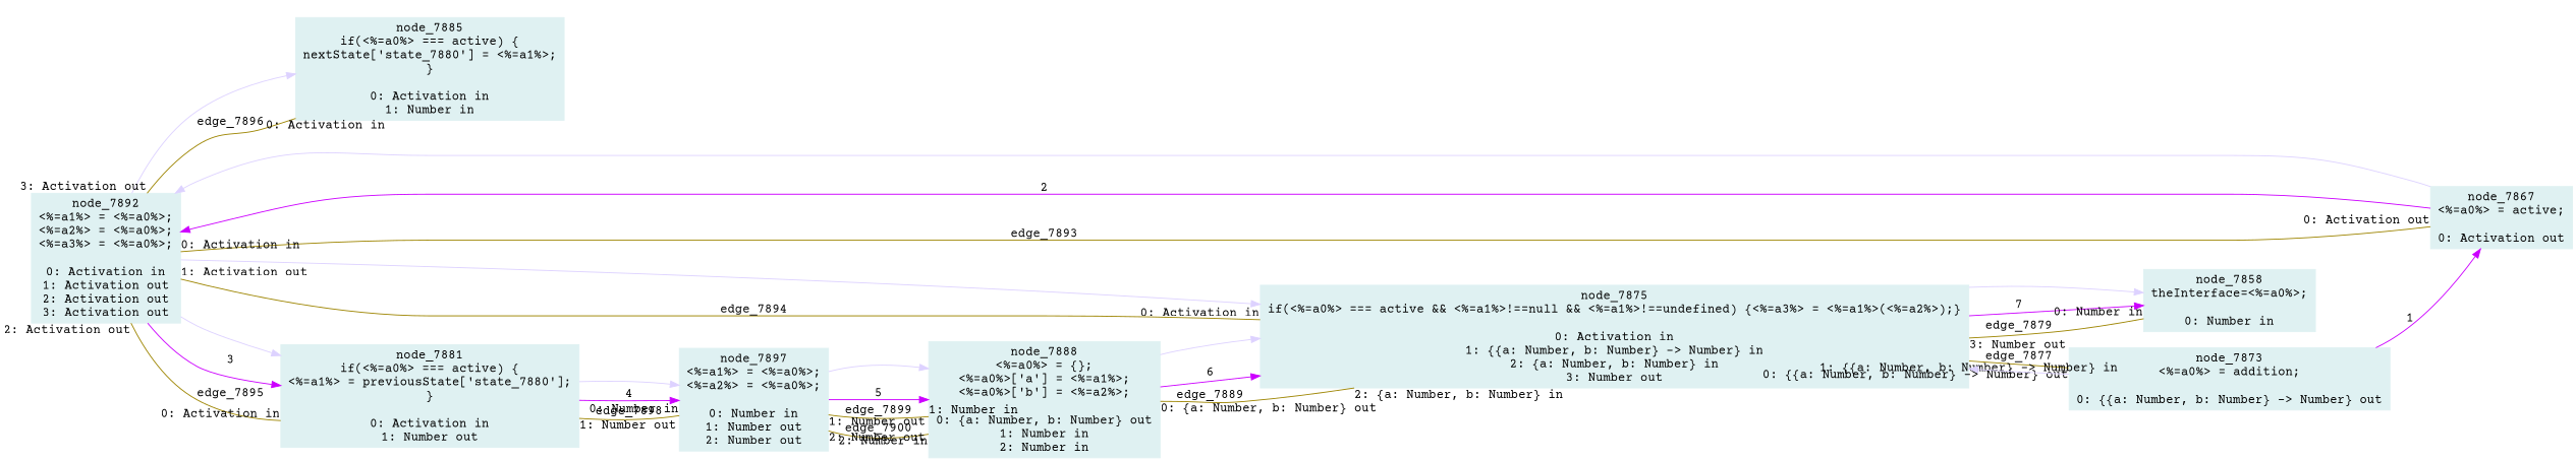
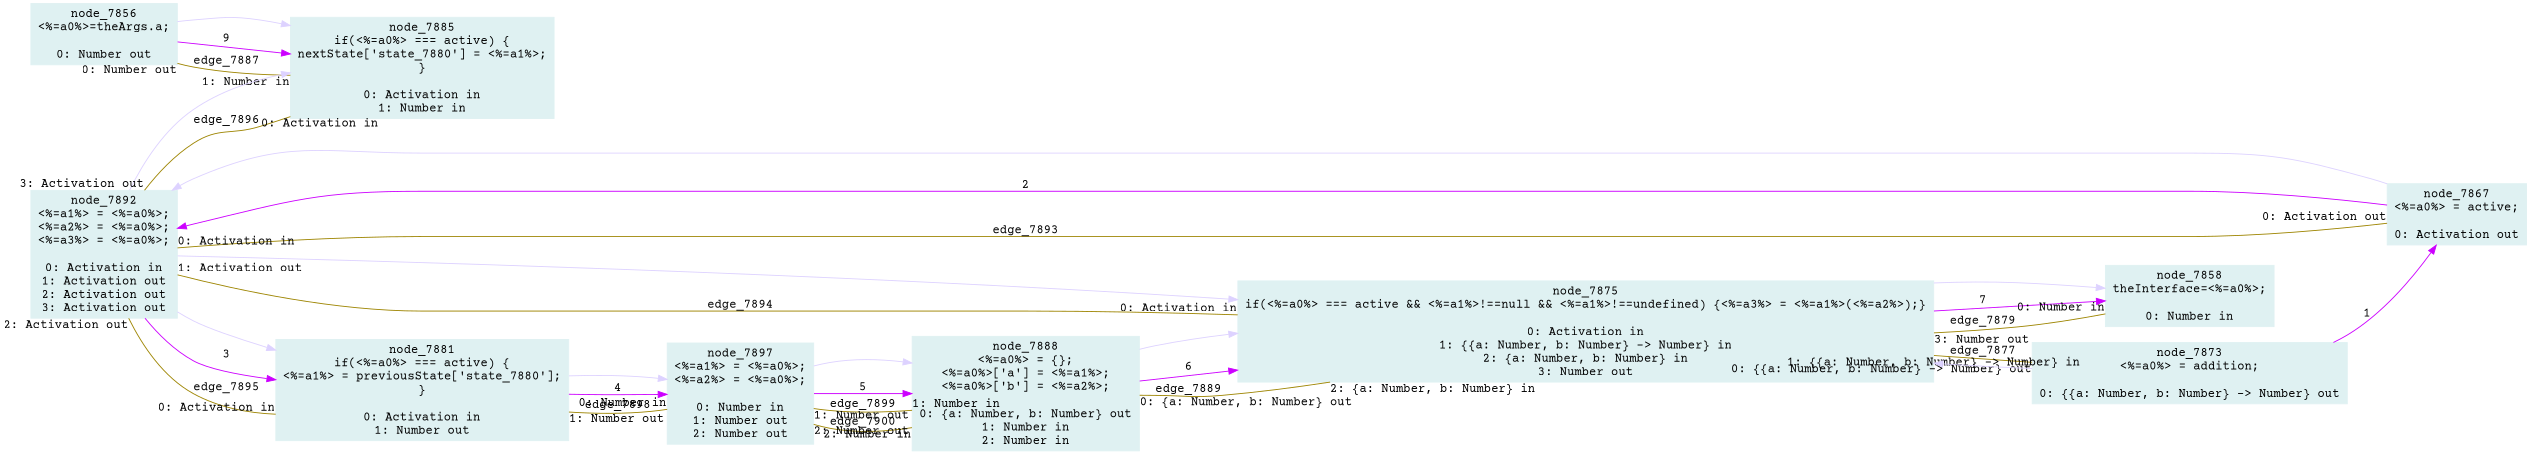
  digraph {
    fontname="Courier Prime"
    rankdir=LR
    node [color="#dff1f2" fontname="Courier Prime" shape=box style=filled]
    edge [arrowHead=normal arrowsize=1 color="#9d8400" dir=forward fontname="Courier Prime"]
+   n1 [label="node_7856\n<%=a0%>=theArgs.a;\n\n0: Number out"]
    n2 [label="node_7885\nif(<%=a0%> === active) {\nnextState['state_7880'] = <%=a1%>;\n}\n\n0: Activation in\n1: Number in"]
    n3 [label="node_7858\ntheInterface=<%=a0%>;\n\n0: Number in"]
    n4 [label="node_7867\n<%=a0%> = active;\n\n0: Activation out"]
    n5 [label="node_7892\n<%=a1%> = <%=a0%>;\n<%=a2%> = <%=a0%>;\n<%=a3%> = <%=a0%>;\n\n0: Activation in\n1: Activation out\n2: Activation out\n3: Activation out"]
    n6 [label="node_7875\nif(<%=a0%> === active && <%=a1%>!==null && <%=a1%>!==undefined) {<%=a3%> = <%=a1%>(<%=a2%>);}\n\n0: Activation in\n1: {{a: Number, b: Number} -> Number} in\n2: {a: Number, b: Number} in\n3: Number out"]
    n7 [label="node_7881\nif(<%=a0%> === active) {\n<%=a1%> = previousState['state_7880'];\n}\n\n0: Activation in\n1: Number out"]
    n8 [label="node_7873\n<%=a0%> = addition;\n\n0: {{a: Number, b: Number} -> Number} out"]
    n9 [label="node_7897\n<%=a1%> = <%=a0%>;\n<%=a2%> = <%=a0%>;\n\n0: Number in\n1: Number out\n2: Number out"]
    n10 [label="node_7888\n<%=a0%> = {};\n<%=a0%>['a'] = <%=a1%>;\n<%=a0%>['b'] = <%=a2%>;\n\n0: {a: Number, b: Number} out\n1: Number in\n2: Number in"]
+   n1 -> n2 [color="#ddd2ff"]
+   n1 -> n2 [color="#cc00ff" label=9]
+   n2 -> n1 [arrowHead=none dir=none headlabel="0: Number out" label=edge_7887 taillabel="1: Number in"]
    n4 -> n5 [color="#ddd2ff"]
    n4 -> n5 [color="#cc00ff" label=2]
    n4 -> n5 [arrowHead=none dir=none headlabel="0: Activation in" label=edge_7893 taillabel="0: Activation out"]
    n5 -> n2 [color="#ddd2ff"]
    n5 -> n2 [arrowHead=none dir=none headlabel="0: Activation in" label=edge_7896 taillabel="3: Activation out"]
    n5 -> n6 [color="#ddd2ff"]
    n5 -> n6 [arrowHead=none dir=none headlabel="0: Activation in" label=edge_7894 taillabel="1: Activation out"]
    n5 -> n7 [color="#ddd2ff"]
    n5 -> n7 [color="#cc00ff" label=3]
    n5 -> n7 [arrowHead=none dir=none headlabel="0: Activation in" label=edge_7895 taillabel="2: Activation out"]
    n6 -> n3 [color="#ddd2ff"]
    n6 -> n3 [color="#cc00ff" label=7]
    n6 -> n3 [arrowHead=none dir=none headlabel="0: Number in" label=edge_7879 taillabel="3: Number out"]
    n6 -> n8 [arrowHead=none dir=none headlabel="0: {{a: Number, b: Number} -> Number} out" label=edge_7877 taillabel="1: {{a: Number, b: Number} -> Number} in"]
    n7 -> n9 [color="#ddd2ff"]
    n7 -> n9 [color="#cc00ff" label=4]
    n7 -> n9 [arrowHead=none dir=none headlabel="0: Number in" label=edge_7898 taillabel="1: Number out"]
    n8 -> n4 [color="#cc00ff" label=1]
    n8 -> n6 [color="#ddd2ff"]
    n9 -> n10 [color="#ddd2ff"]
    n9 -> n10 [color="#cc00ff" label=5]
    n9 -> n10 [arrowHead=none dir=none headlabel="1: Number in" label=edge_7899 taillabel="1: Number out"]
    n9 -> n10 [arrowHead=none dir=none headlabel="2: Number in" label=edge_7900 taillabel="2: Number out"]
    n10 -> n6 [color="#ddd2ff"]
    n10 -> n6 [color="#cc00ff" label=6]
    n10 -> n6 [arrowHead=none dir=none headlabel="2: {a: Number, b: Number} in" label=edge_7889 taillabel="0: {a: Number, b: Number} out"]
  }
